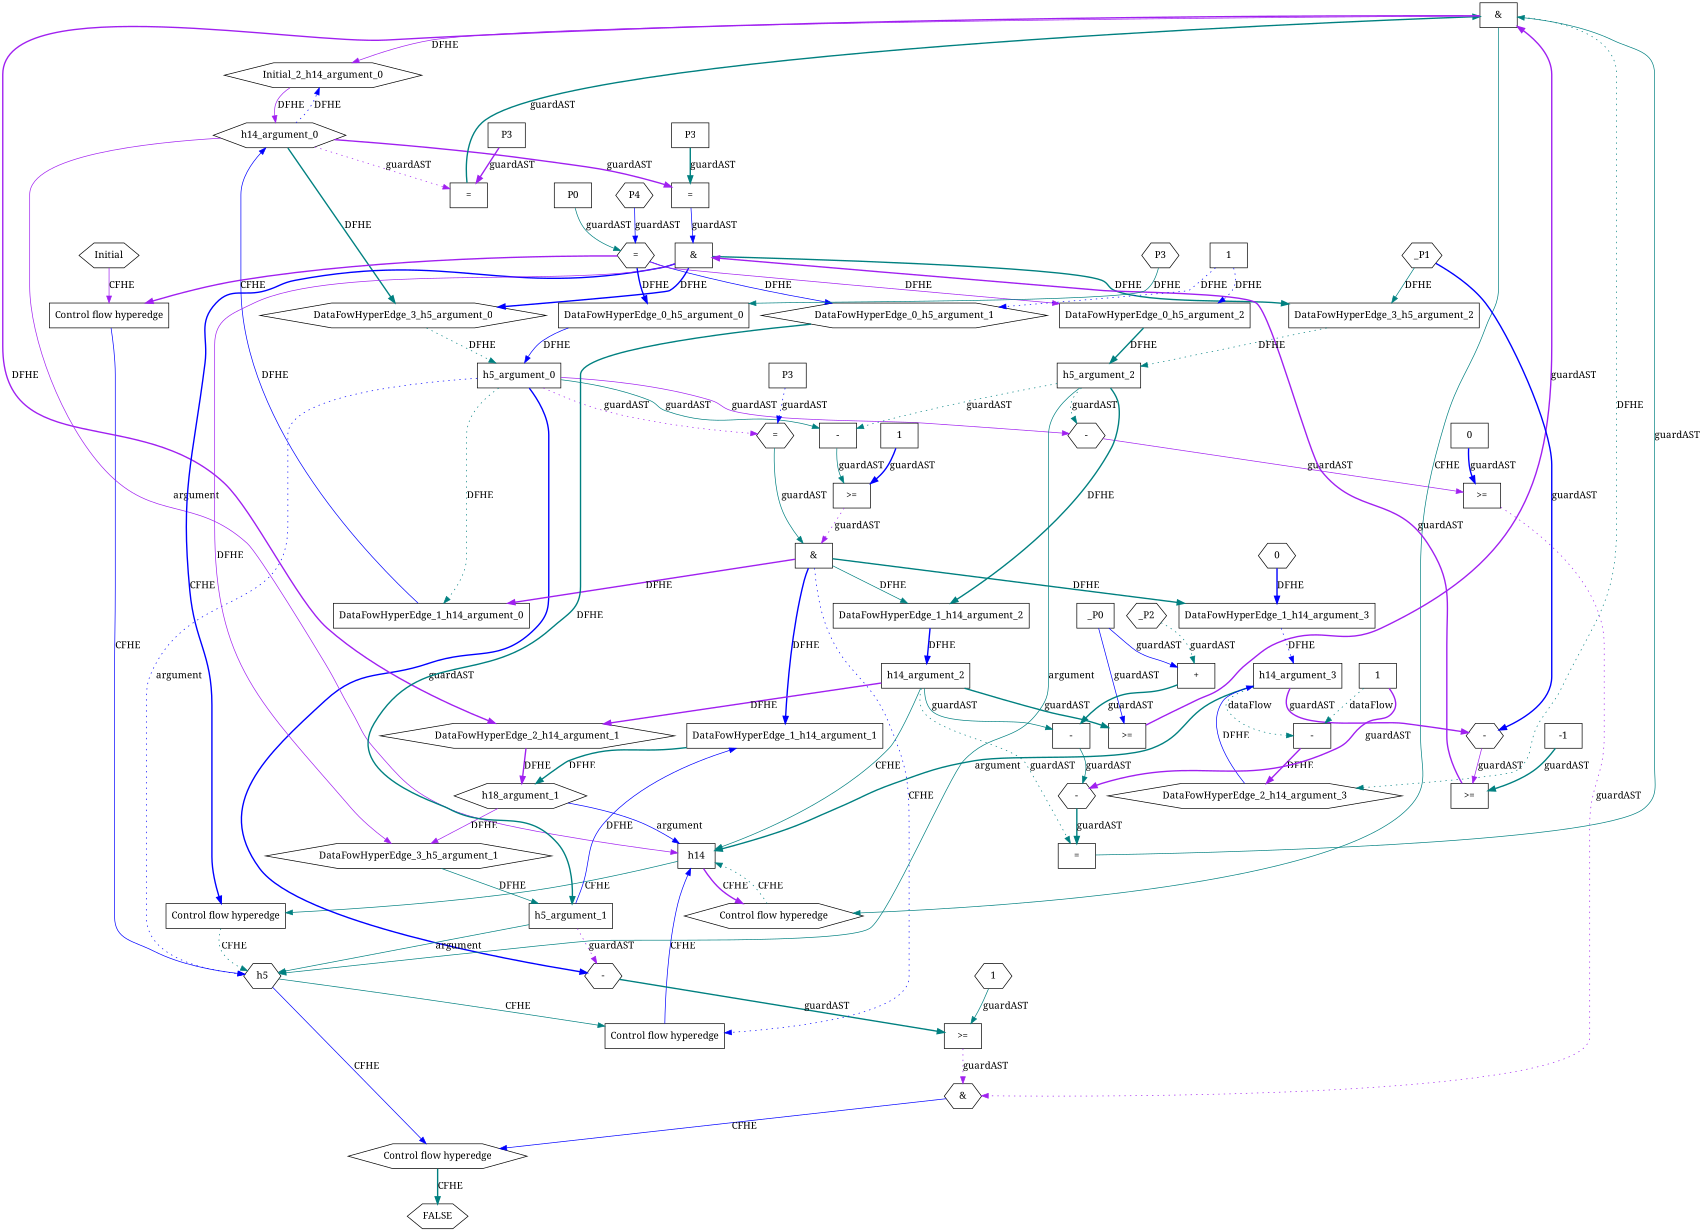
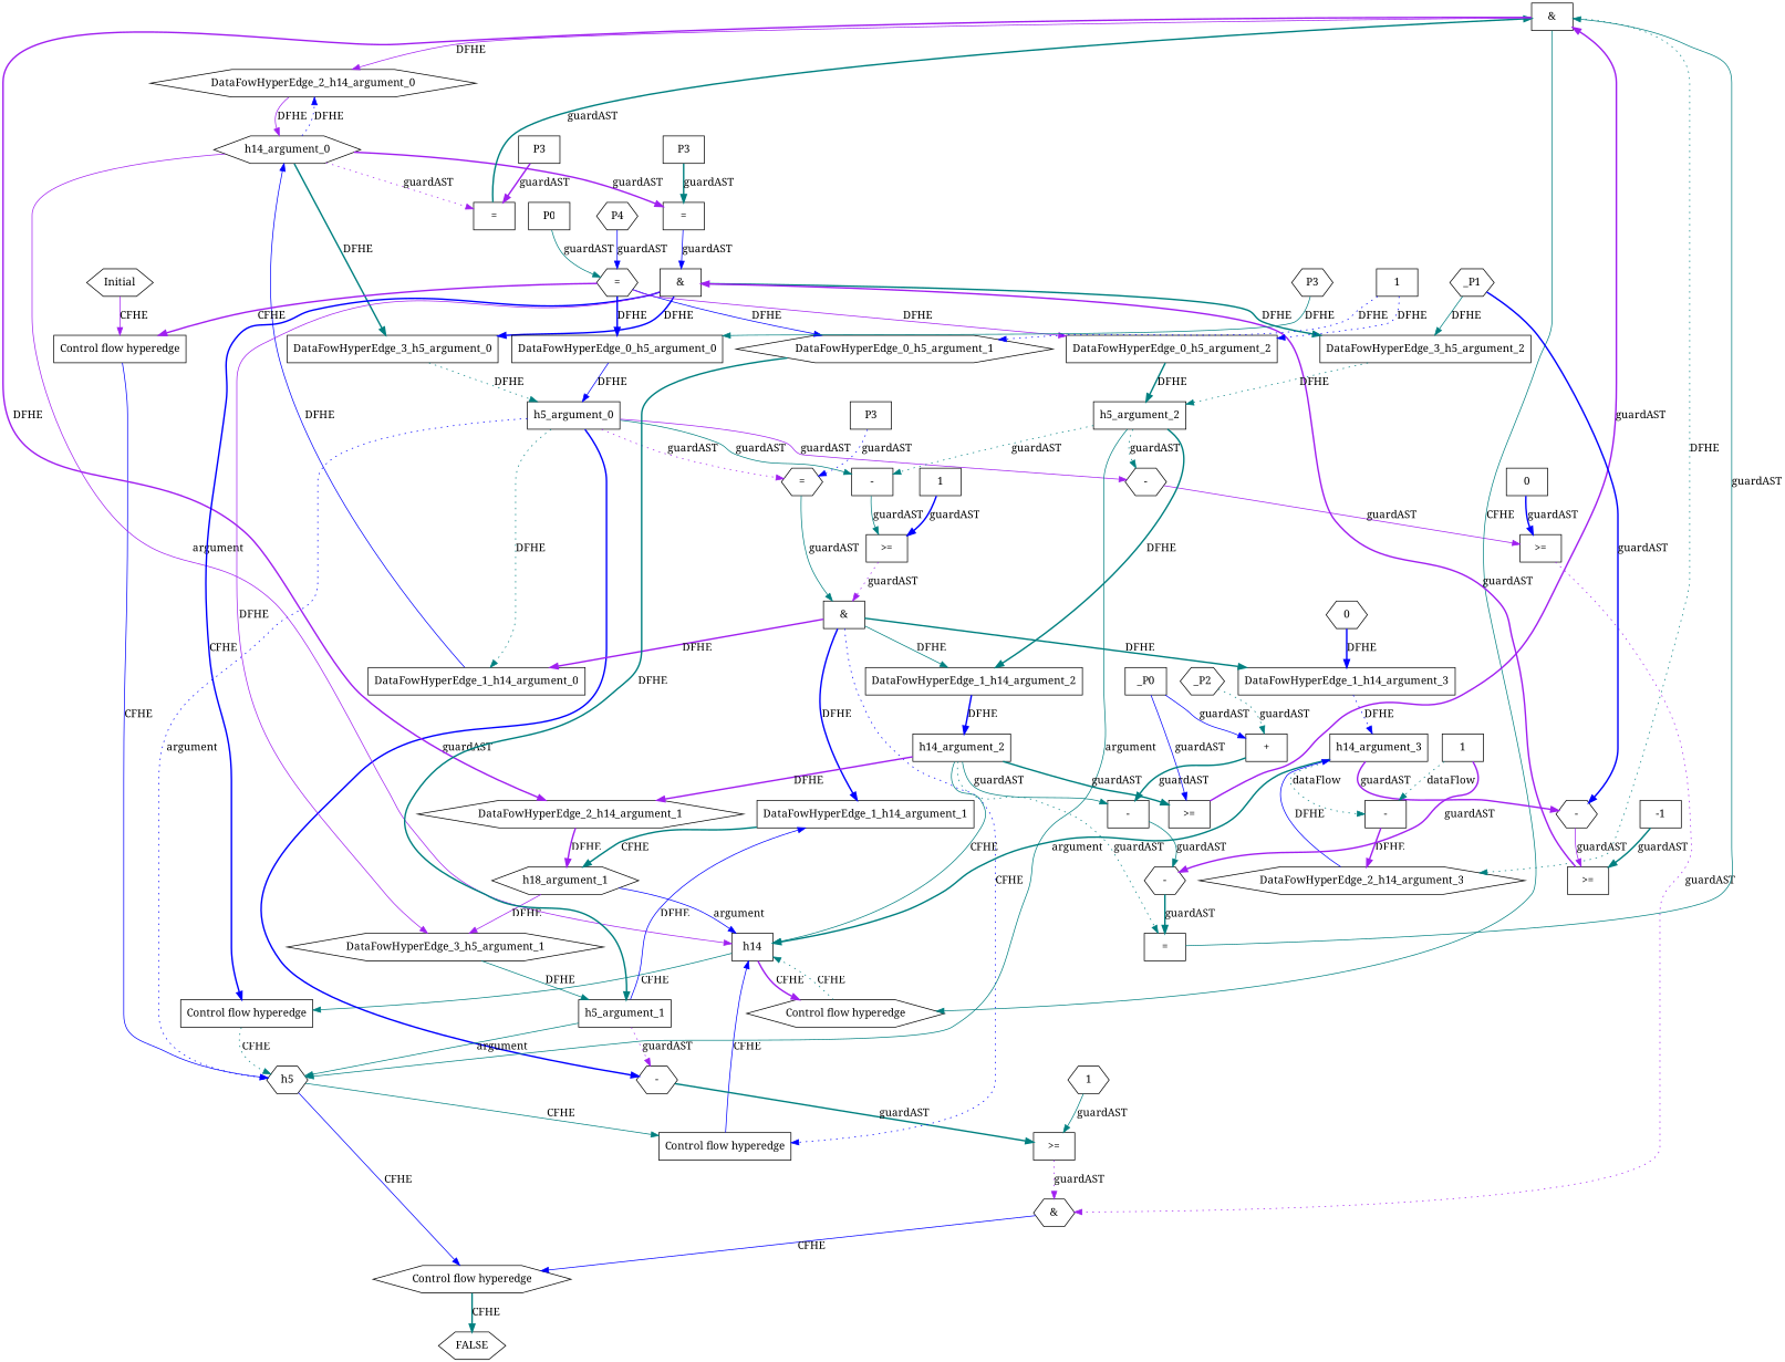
  digraph {
    fontname="Noto Serif"
    node [fontname="Noto Serif" nodeName=argument0 shape=box]
    edge [color=teal fontname="Noto Serif" style=solid]
    n1 [label=h14 nodeName=h14]
    n2 [label="Control flow hyperedge" nodeName=ControlFowHyperEdge_2 shape=hexagon]
    n3 [label="Control flow hyperedge" nodeName=ControlFowHyperEdge_3]
    n4 [label=h5 nodeName=h5 shape=hexagon]
    n5 [label="Control flow hyperedge" nodeName=ControlFowHyperEdge_1]
    n6 [label="Control flow hyperedge" nodeName=ControlFowHyperEdge_4 shape=hexagon]
    n7 [label=FALSE nodeName=FALSE shape=hexagon]
    n8 [label=Initial nodeName=Initial shape=hexagon]
    n9 [label="Control flow hyperedge" nodeName=ControlFowHyperEdge_0]
    n10 [label=h5_argument_0]
    n11 [label="-" nodeName=xxxh14___h5_1xxxguard_0_node_1]
    n12 [label="=" nodeName=xxxh14___h5_1xxxguard1_node_0 shape=hexagon]
    n13 [label="-" nodeName=xxxFALSE___h5_4xxxguard_0_node_1 shape=hexagon]
    n14 [label="-" nodeName=xxxFALSE___h5_4xxxguard1_node_2 shape=hexagon]
    n15 [label=DataFowHyperEdge_1_h14_argument_0 nodeName=DataFowHyperEdge_1_h14_argument_0]
    n16 [label=">=" nodeName=xxxh14___h5_1xxxguard_0_node_0]
    n17 [label="&" nodeName=xxxh14___h5_1xxx_and]
    n18 [label=">=" nodeName=xxxFALSE___h5_4xxxguard_0_node_0]
    n19 [label=">=" nodeName=xxxFALSE___h5_4xxxguard1_node_0]
    n20 [label=h14_argument_0 shape=hexagon]
    n21 [label=h5_argument_1 nodeName=argument1]
    n22 [label=DataFowHyperEdge_1_h14_argument_1 nodeName=DataFowHyperEdge_1_h14_argument_1]
    n23 [label=h18_argument_1 nodeName=argument1 shape=hexagon]
    n24 [label=h5_argument_2 nodeName=argument2]
    n25 [label=DataFowHyperEdge_1_h14_argument_2 nodeName=DataFowHyperEdge_1_h14_argument_2]
    n26 [label=h14_argument_2 nodeName=argument2]
    n27 [label="=" nodeName=xxxh14___h14_2xxxguard1_node_0]
    n28 [label="=" nodeName=xxxh5___h14_3xxxguard1_node_0]
-   n29 [label=Initial_2_h14_argument_0 nodeName=DataFowHyperEdge_2_h14_argument_0 shape=hexagon]
-   n30 [label=DataFowHyperEdge_3_h5_argument_0 nodeName=DataFowHyperEdge_3_h5_argument_0 shape=hexagon]
+   n29 [label=DataFowHyperEdge_2_h14_argument_0 nodeName=DataFowHyperEdge_2_h14_argument_0 shape=hexagon]
+   n30 [label=DataFowHyperEdge_3_h5_argument_0 nodeName=DataFowHyperEdge_3_h5_argument_0]
    n31 [label="&" nodeName=xxxh14___h14_2xxx_and]
    n32 [label="&" nodeName=xxxh5___h14_3xxx_and]
    n33 [label=DataFowHyperEdge_3_h5_argument_1 nodeName=DataFowHyperEdge_3_h5_argument_1 shape=hexagon]
    n34 [label=">=" nodeName=xxxh14___h14_2xxxguard_0_node_0]
    n35 [label="=" nodeName=xxxh14___h14_2xxxguard2_node_0]
    n36 [label="-" nodeName=xxxh14___h14_2xxxguard2_node_3]
    n37 [label=DataFowHyperEdge_2_h14_argument_1 nodeName=DataFowHyperEdge_2_h14_argument_1 shape=hexagon]
    n38 [label="-" nodeName=xxxh14___h14_2xxxguard2_node_2 shape=hexagon]
    n39 [label=h14_argument_3 nodeName=argument3]
    n40 [label="-" nodeName=xxxh14___h14_2xxxdataFlow1_node_0]
    n41 [label="-" nodeName=xxxh5___h14_3xxxguard_0_node_1 shape=hexagon]
    n42 [label=DataFowHyperEdge_2_h14_argument_3 nodeName=DataFowHyperEdge_2_h14_argument_3 shape=hexagon]
    n43 [label=">=" nodeName=xxxh5___h14_3xxxguard_0_node_0]
    n44 [label="=" nodeName=xxxh5___Initial_0xxxguard_0_node_0 shape=hexagon]
    n45 [label=DataFowHyperEdge_0_h5_argument_0 nodeName=DataFowHyperEdge_0_h5_argument_0]
    n46 [label=DataFowHyperEdge_0_h5_argument_1 nodeName=DataFowHyperEdge_0_h5_argument_1 shape=hexagon]
    n47 [label=DataFowHyperEdge_0_h5_argument_2 nodeName=DataFowHyperEdge_0_h5_argument_2]
    n48 [label=P0 nodeName=xxxh5___Initial_0xxxguard_0_node_1]
    n49 [label=P4 nodeName=xxxh5___Initial_0xxxguard_0_node_2 shape=hexagon]
    n50 [label=P3 nodeName=xxxh5___Initial_0xxxdataFlow_0_node_0 shape=hexagon]
    n51 [label=1 nodeName=xxxh5___Initial_0xxxdataFlow1_node_0]
    n52 [label=DataFowHyperEdge_1_h14_argument_3 nodeName=DataFowHyperEdge_1_h14_argument_3]
    n53 [label=1 nodeName=xxxh14___h5_1xxxguard_0_node_4]
    n54 [label=P3 nodeName=xxxh14___h5_1xxxguard1_node_1]
    n55 [label=0 nodeName=xxxh14___h5_1xxxdataFlow_0_node_0 shape=hexagon]
    n56 [label=_P0 nodeName=xxxh14___h14_2xxxguard_0_node_2]
    n57 [label="+" nodeName=xxxh14___h14_2xxxguard2_node_4]
    n58 [label=P3 nodeName=xxxh14___h14_2xxxguard1_node_1]
    n59 [label=_P2 nodeName=xxxh14___h14_2xxxguard2_node_5 shape=hexagon]
    n60 [label=1 nodeName=xxxh14___h14_2xxxdataFlow1_node_2]
    n61 [label=DataFowHyperEdge_3_h5_argument_2 nodeName=DataFowHyperEdge_3_h5_argument_2]
    n62 [label=-1 nodeName=xxxh5___h14_3xxxguard_0_node_4]
    n63 [label=_P1 nodeName=xxxh5___h14_3xxxdataFlow_0_node_0 shape=hexagon]
    n64 [label=P3 nodeName=xxxh5___h14_3xxxguard1_node_1]
    n65 [label="&" nodeName=xxxFALSE___h5_4xxx_and shape=hexagon]
    n66 [label=1 nodeName=xxxFALSE___h5_4xxxguard_0_node_4 shape=hexagon]
    n67 [label=0 nodeName=xxxFALSE___h5_4xxxguard1_node_1]
    n1 -> n2 [color=purple label=CFHE style=bold]
    n1 -> n3 [label=CFHE]
    n2 -> n1 [label=CFHE style=dotted]
    n3 -> n4 [label=CFHE style=dotted]
    n4 -> n5 [label=CFHE]
    n4 -> n6 [color=blue label=CFHE]
    n5 -> n1 [color=blue label=CFHE]
    n6 -> n7 [label=CFHE style=bold]
    n8 -> n9 [color=purple label=CFHE]
    n9 -> n4 [color=blue label=CFHE]
    n10 -> n4 [color=blue label=argument style=dotted]
    n10 -> n11 [label=guardAST]
    n10 -> n12 [color=purple label=guardAST style=dotted]
    n10 -> n13 [color=blue label=guardAST style=bold]
    n10 -> n14 [color=purple label=guardAST]
    n10 -> n15 [label=DFHE style=dotted]
    n11 -> n16 [label=guardAST]
    n12 -> n17 [label=guardAST]
    n13 -> n18 [label=guardAST style=bold]
    n14 -> n19 [color=purple label=guardAST]
    n15 -> n20 [color=blue label=DFHE]
    n16 -> n17 [color=purple label=guardAST style=dotted]
    n17 -> n5 [color=blue label=CFHE style=dotted]
    n17 -> n15 [color=purple label=DFHE style=bold]
    n17 -> n22 [color=blue label=DFHE style=bold]
    n17 -> n25 [label=DFHE]
    n17 -> n52 [label=DFHE style=bold]
    n18 -> n65 [color=purple label=guardAST style=dotted]
    n19 -> n65 [color=purple label=guardAST style=dotted]
    n20 -> n1 [color=purple label=argument]
    n20 -> n27 [color=purple label=guardAST style=dotted]
    n20 -> n28 [color=purple label=guardAST style=bold]
    n20 -> n29 [color=blue label=DFHE style=dotted]
    n20 -> n30 [label=DFHE style=bold]
    n21 -> n4 [label=argument]
    n21 -> n13 [color=purple label=guardAST style=dotted]
    n21 -> n22 [color=blue label=DFHE]
-   n22 -> n23 [label=DFHE style=bold]
+   n22 -> n23 [label=CFHE style=bold]
    n23 -> n1 [color=blue label=argument]
    n23 -> n33 [color=purple label=DFHE]
    n24 -> n4 [label=argument]
    n24 -> n11 [label=guardAST style=dotted]
    n24 -> n14 [label=guardAST style=dotted]
    n24 -> n25 [label=DFHE style=bold]
    n25 -> n26 [color=blue label=DFHE style=bold]
    n26 -> n1 [label=CFHE]
    n26 -> n34 [label=guardAST style=bold]
    n26 -> n35 [label=guardAST style=dotted]
    n26 -> n36 [label=guardAST]
    n26 -> n37 [color=purple label=DFHE style=bold]
    n27 -> n31 [label=guardAST style=bold]
    n28 -> n32 [color=blue label=guardAST]
    n29 -> n20 [color=purple label=DFHE]
    n30 -> n10 [label=DFHE style=dotted]
    n31 -> n2 [label=CFHE]
    n31 -> n29 [color=purple label=DFHE]
    n31 -> n37 [color=purple label=DFHE style=bold]
    n31 -> n42 [label=DFHE style=dotted]
    n32 -> n3 [color=blue label=CFHE style=bold]
    n32 -> n30 [color=blue label=DFHE style=bold]
    n32 -> n33 [color=purple label=DFHE]
    n32 -> n61 [label=DFHE style=bold]
    n33 -> n21 [label=DFHE]
    n34 -> n31 [color=purple label=guardAST style=bold]
    n35 -> n31 [label=guardAST]
    n36 -> n38 [label=guardAST]
    n37 -> n23 [color=purple label=DFHE style=bold]
    n38 -> n35 [label=guardAST style=bold]
    n39 -> n1 [label=argument style=bold]
    n39 -> n40 [label=dataFlow style=dotted]
    n39 -> n41 [color=purple label=guardAST style=bold]
    n40 -> n42 [color=purple label=DFHE style=bold]
    n41 -> n43 [color=purple label=guardAST]
    n42 -> n39 [color=blue label=DFHE]
    n43 -> n32 [color=purple label=guardAST style=bold]
    n44 -> n9 [color=purple label=CFHE style=bold]
    n44 -> n45 [color=blue label=DFHE style=bold]
    n44 -> n46 [color=blue label=DFHE]
    n44 -> n47 [color=purple label=DFHE]
    n45 -> n10 [color=blue label=DFHE]
    n46 -> n21 [label=DFHE style=bold]
    n47 -> n24 [label=DFHE style=bold]
    n48 -> n44 [label=guardAST]
    n49 -> n44 [color=blue label=guardAST]
    n50 -> n45 [label=DFHE]
    n51 -> n46 [color=blue label=DFHE style=dotted]
    n51 -> n47 [color=blue label=DFHE style=dotted]
    n52 -> n39 [color=blue label=DFHE style=dotted]
    n53 -> n16 [color=blue label=guardAST style=bold]
    n54 -> n12 [color=blue label=guardAST style=dotted]
    n55 -> n52 [color=blue label=DFHE style=bold]
    n56 -> n34 [color=blue label=guardAST]
    n56 -> n57 [color=blue label=guardAST]
    n57 -> n36 [label=guardAST style=bold]
    n58 -> n27 [color=purple label=guardAST style=bold]
    n59 -> n57 [label=guardAST style=dotted]
    n60 -> n38 [color=purple label=guardAST style=bold]
    n60 -> n40 [label=dataFlow style=dotted]
    n61 -> n24 [label=DFHE style=dotted]
    n62 -> n43 [label=guardAST style=bold]
    n63 -> n41 [color=blue label=guardAST style=bold]
    n63 -> n61 [label=DFHE]
    n64 -> n28 [label=guardAST style=bold]
    n65 -> n6 [color=blue label=CFHE]
    n66 -> n18 [label=guardAST]
    n67 -> n19 [color=blue label=guardAST style=bold]
  }
